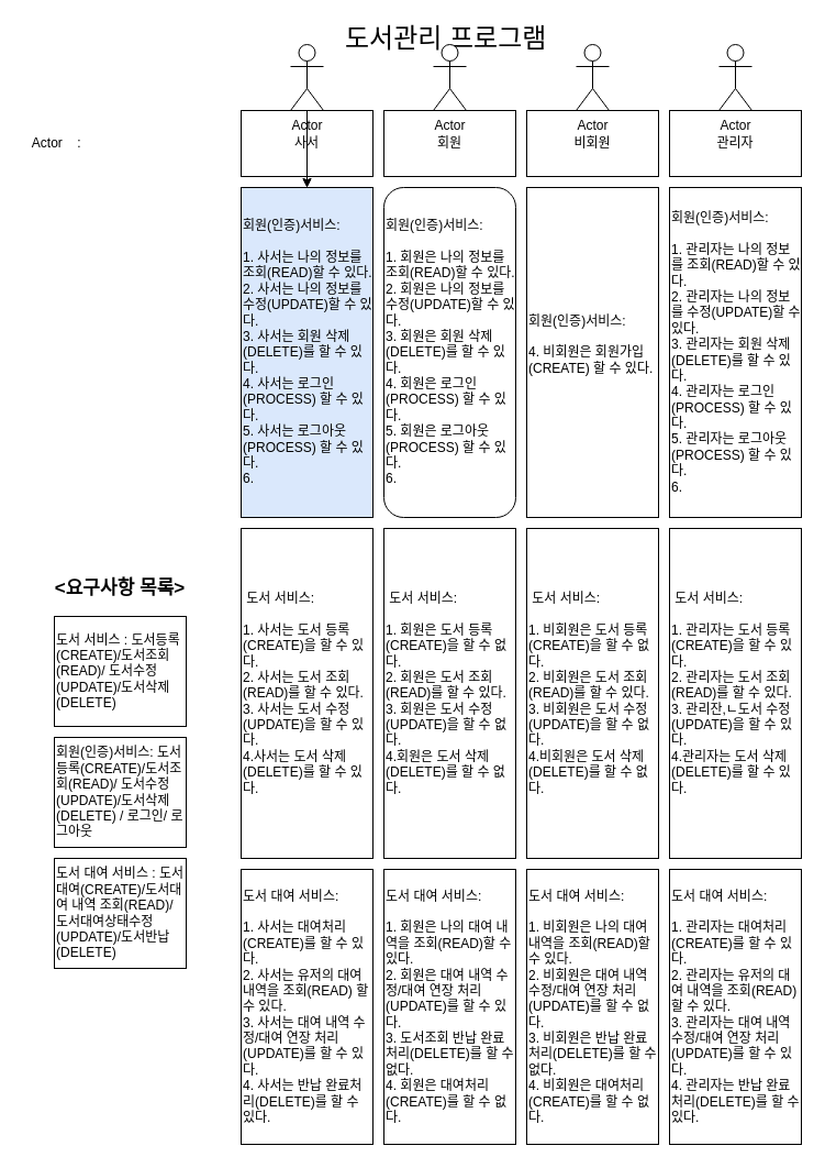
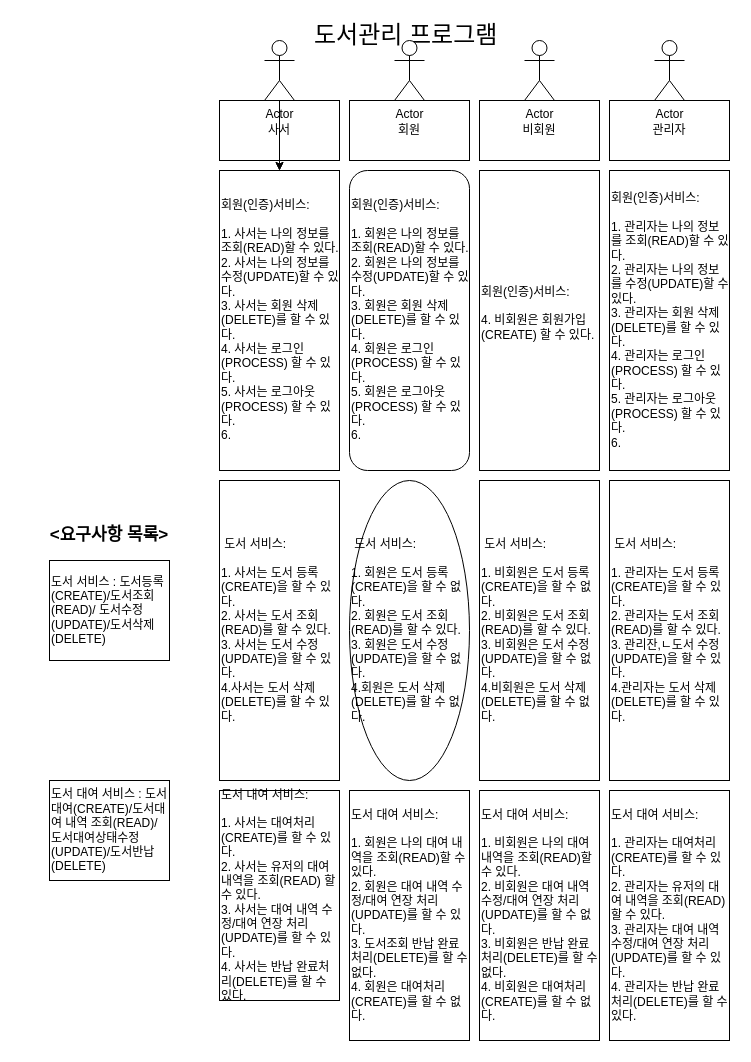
  <mxCell id="0" />
  <mxCell id="1" parent="0" />
  <mxCell id="2" value="도서관리 프로그램&amp;nbsp;" style="text;html=1;align=center;verticalAlign=middle;whiteSpace=wrap;rounded=0;fontSize=24;" vertex="1" parent="1"><mxGeometry x="279" y="20" width="260" height="30" as="geometry" /></mxCell>
  <mxCell id="3" value="사서" style="rounded=0;whiteSpace=wrap;html=1;" vertex="1" parent="1"><mxGeometry x="219" y="100" width="120" height="60" as="geometry" /></mxCell>
  <mxCell id="4" value="회원" style="rounded=0;whiteSpace=wrap;html=1;" vertex="1" parent="1"><mxGeometry x="349" y="100" width="120" height="60" as="geometry" /></mxCell>
  <mxCell id="5" value="비회원" style="whiteSpace=wrap;html=1;" vertex="1" parent="1"><mxGeometry x="479" y="100" width="120" height="60" as="geometry" /></mxCell>
  <mxCell id="6" style="edgeStyle=orthogonalEdgeStyle;rounded=0;orthogonalLoop=1;jettySize=auto;html=1;exitX=0.75;exitY=0;exitDx=0;exitDy=0;" edge="1" parent="1" source="7"><mxGeometry relative="1" as="geometry"><mxPoint x="669" y="110" as="targetPoint" /></mxGeometry></mxCell>
  <mxCell id="7" value="관리자" style="whiteSpace=wrap;html=1;" vertex="1" parent="1"><mxGeometry x="609" y="100" width="120" height="60" as="geometry" /></mxCell>
- <mxCell id="8" value="Actor&amp;nbsp; &amp;nbsp; :&amp;nbsp; &amp;nbsp; &amp;nbsp;" style="text;html=1;align=center;verticalAlign=middle;whiteSpace=wrap;rounded=0;" vertex="1" parent="1"><mxGeometry x="20" y="115" width="79" height="30" as="geometry" /></mxCell>
- <mxCell id="9" value="&amp;nbsp;도서 서비스:&lt;div&gt;&lt;br&gt;&lt;div&gt;1. 회원은 도서 등록(CREATE)을 할 수 없다.&lt;/div&gt;&lt;div&gt;2. 회원은 도서 조회(READ)를 할 수 있다.&lt;/div&gt;&lt;div&gt;3. 회원은 도서 수정(UPDATE)을 할 수 없다.&lt;/div&gt;&lt;div&gt;4.회원은 도서 삭제(DELETE)를 할 수 없다.&lt;/div&gt;&lt;/div&gt;" style="whiteSpace=wrap;html=1;align=left;" vertex="1" parent="1"><mxGeometry x="349" y="480" width="120" height="300" as="geometry" /></mxCell>
- <mxCell id="10" value="회원(인증)서비스: 도서등록(CREATE)/도서조회(READ)/ 도서수정(UPDATE)/도서삭제(DELETE) / 로그인/ 로그아웃" style="whiteSpace=wrap;html=1;align=left;" vertex="1" parent="1"><mxGeometry x="49" y="670" width="120" height="100" as="geometry" /></mxCell>
+ <mxCell id="9" value="&amp;nbsp;도서 서비스:&lt;div&gt;&lt;br&gt;&lt;div&gt;1. 회원은 도서 등록(CREATE)을 할 수 없다.&lt;/div&gt;&lt;div&gt;2. 회원은 도서 조회(READ)를 할 수 있다.&lt;/div&gt;&lt;div&gt;3. 회원은 도서 수정(UPDATE)을 할 수 없다.&lt;/div&gt;&lt;div&gt;4.회원은 도서 삭제(DELETE)를 할 수 없다.&lt;/div&gt;&lt;/div&gt;" style="ellipse;whiteSpace=wrap;html=1;align=left;" vertex="1" parent="1"><mxGeometry x="349" y="480" width="120" height="300" as="geometry" /></mxCell>
  <mxCell id="11" value="도서 서비스 : 도서등록(CREATE)/도서조회(READ)/ 도서수정(UPDATE)/도서삭제(DELETE)" style="whiteSpace=wrap;html=1;align=left;" vertex="1" parent="1"><mxGeometry x="49" y="560" width="120" height="100" as="geometry" /></mxCell>
  <mxCell id="12" value="회원(인증)서비스:&amp;nbsp;&lt;div&gt;&lt;br&gt;&lt;div&gt;&lt;span style=&quot;background-color: transparent; color: light-dark(rgb(0, 0, 0), rgb(255, 255, 255));&quot;&gt;1. 회원은 나의 정보를 조회(READ)할 수 있다.&lt;/span&gt;&lt;/div&gt;&lt;div&gt;&lt;span style=&quot;background-color: transparent; color: light-dark(rgb(0, 0, 0), rgb(255, 255, 255));&quot;&gt;2. 회원은 나의 정보를 수정(UPDATE)할 수 있다.&lt;/span&gt;&lt;/div&gt;&lt;div&gt;&lt;span style=&quot;background-color: transparent; color: light-dark(rgb(0, 0, 0), rgb(255, 255, 255));&quot;&gt;3. 회원은 회원 삭제(DELETE)를 할 수 있다.&lt;/span&gt;&lt;/div&gt;&lt;div&gt;&lt;span style=&quot;background-color: transparent; color: light-dark(rgb(0, 0, 0), rgb(255, 255, 255));&quot;&gt;4. 회원은 로그인(PROCESS) 할 수 있다.&lt;/span&gt;&lt;/div&gt;&lt;div&gt;&lt;span style=&quot;background-color: transparent; color: light-dark(rgb(0, 0, 0), rgb(255, 255, 255));&quot;&gt;5. 회원은 로그아웃&lt;/span&gt;&lt;span style=&quot;background-color: transparent; color: light-dark(rgb(0, 0, 0), rgb(255, 255, 255));&quot;&gt;(PROCESS)&lt;/span&gt;&lt;span style=&quot;background-color: transparent; color: light-dark(rgb(0, 0, 0), rgb(255, 255, 255));&quot;&gt;&amp;nbsp;할 수 있다.&lt;/span&gt;&lt;/div&gt;&lt;div&gt;&lt;span style=&quot;background-color: transparent; color: light-dark(rgb(0, 0, 0), rgb(255, 255, 255));&quot;&gt;6.&amp;nbsp;&lt;/span&gt;&lt;/div&gt;&lt;/div&gt;" style="whiteSpace=wrap;html=1;align=left;rounded=1;" vertex="1" parent="1"><mxGeometry x="349" y="170" width="120" height="300" as="geometry" /></mxCell>
  <mxCell id="13" value="회원(인증)서비스:&amp;nbsp;&lt;div&gt;&lt;br&gt;&lt;div&gt;&lt;span style=&quot;background-color: transparent; color: light-dark(rgb(0, 0, 0), rgb(255, 255, 255));&quot;&gt;4. 비회원은 회원가입(CREATE) 할 수 있다.&lt;/span&gt;&lt;/div&gt;&lt;div&gt;&lt;br&gt;&lt;/div&gt;&lt;/div&gt;" style="whiteSpace=wrap;html=1;align=left;" vertex="1" parent="1"><mxGeometry x="479" y="170" width="120" height="300" as="geometry" /></mxCell>
- <mxCell id="14" value="회원(인증)서비스:&amp;nbsp;&lt;div&gt;&lt;br&gt;&lt;div&gt;&lt;span style=&quot;background-color: transparent; color: light-dark(rgb(0, 0, 0), rgb(255, 255, 255));&quot;&gt;1. 사서는 나의 정보를 조회(READ)할 수 있다.&lt;/span&gt;&lt;/div&gt;&lt;div&gt;&lt;span style=&quot;background-color: transparent; color: light-dark(rgb(0, 0, 0), rgb(255, 255, 255));&quot;&gt;2. 사서는 나의 정보를 수정(UPDATE)할 수 있다.&lt;/span&gt;&lt;/div&gt;&lt;div&gt;&lt;span style=&quot;background-color: transparent; color: light-dark(rgb(0, 0, 0), rgb(255, 255, 255));&quot;&gt;3. 사서는 회원 삭제(DELETE)를 할 수 있다.&lt;/span&gt;&lt;/div&gt;&lt;div&gt;&lt;span style=&quot;background-color: transparent; color: light-dark(rgb(0, 0, 0), rgb(255, 255, 255));&quot;&gt;4. 사서는 로그인(PROCESS) 할 수 있다.&lt;/span&gt;&lt;/div&gt;&lt;div&gt;&lt;span style=&quot;background-color: transparent; color: light-dark(rgb(0, 0, 0), rgb(255, 255, 255));&quot;&gt;5. 사서는 로그아웃&lt;/span&gt;&lt;span style=&quot;background-color: transparent; color: light-dark(rgb(0, 0, 0), rgb(255, 255, 255));&quot;&gt;(PROCESS)&lt;/span&gt;&lt;span style=&quot;background-color: transparent; color: light-dark(rgb(0, 0, 0), rgb(255, 255, 255));&quot;&gt;&amp;nbsp;할 수 있다.&lt;/span&gt;&lt;/div&gt;&lt;div&gt;&lt;span style=&quot;background-color: transparent; color: light-dark(rgb(0, 0, 0), rgb(255, 255, 255));&quot;&gt;6.&amp;nbsp;&lt;/span&gt;&lt;/div&gt;&lt;/div&gt;" style="whiteSpace=wrap;html=1;align=left;fillColor=#dae8fc;" vertex="1" parent="1"><mxGeometry x="219" y="170" width="120" height="300" as="geometry" /></mxCell>
+ <mxCell id="14" value="회원(인증)서비스:&amp;nbsp;&lt;div&gt;&lt;br&gt;&lt;div&gt;&lt;span style=&quot;background-color: transparent; color: light-dark(rgb(0, 0, 0), rgb(255, 255, 255));&quot;&gt;1. 사서는 나의 정보를 조회(READ)할 수 있다.&lt;/span&gt;&lt;/div&gt;&lt;div&gt;&lt;span style=&quot;background-color: transparent; color: light-dark(rgb(0, 0, 0), rgb(255, 255, 255));&quot;&gt;2. 사서는 나의 정보를 수정(UPDATE)할 수 있다.&lt;/span&gt;&lt;/div&gt;&lt;div&gt;&lt;span style=&quot;background-color: transparent; color: light-dark(rgb(0, 0, 0), rgb(255, 255, 255));&quot;&gt;3. 사서는 회원 삭제(DELETE)를 할 수 있다.&lt;/span&gt;&lt;/div&gt;&lt;div&gt;&lt;span style=&quot;background-color: transparent; color: light-dark(rgb(0, 0, 0), rgb(255, 255, 255));&quot;&gt;4. 사서는 로그인(PROCESS) 할 수 있다.&lt;/span&gt;&lt;/div&gt;&lt;div&gt;&lt;span style=&quot;background-color: transparent; color: light-dark(rgb(0, 0, 0), rgb(255, 255, 255));&quot;&gt;5. 사서는 로그아웃&lt;/span&gt;&lt;span style=&quot;background-color: transparent; color: light-dark(rgb(0, 0, 0), rgb(255, 255, 255));&quot;&gt;(PROCESS)&lt;/span&gt;&lt;span style=&quot;background-color: transparent; color: light-dark(rgb(0, 0, 0), rgb(255, 255, 255));&quot;&gt;&amp;nbsp;할 수 있다.&lt;/span&gt;&lt;/div&gt;&lt;div&gt;&lt;span style=&quot;background-color: transparent; color: light-dark(rgb(0, 0, 0), rgb(255, 255, 255));&quot;&gt;6.&amp;nbsp;&lt;/span&gt;&lt;/div&gt;&lt;/div&gt;" style="whiteSpace=wrap;html=1;align=left;" vertex="1" parent="1"><mxGeometry x="219" y="170" width="120" height="300" as="geometry" /></mxCell>
  <mxCell id="15" value="회원(인증)서비스:&amp;nbsp;&lt;div&gt;&lt;br&gt;&lt;div&gt;&lt;span style=&quot;background-color: transparent; color: light-dark(rgb(0, 0, 0), rgb(255, 255, 255));&quot;&gt;1. 관리자는 나의 정보를 조회(READ)할 수 있다.&lt;/span&gt;&lt;/div&gt;&lt;div&gt;&lt;span style=&quot;background-color: transparent; color: light-dark(rgb(0, 0, 0), rgb(255, 255, 255));&quot;&gt;2. 관리자는 나의 정보를 수정(UPDATE)할 수 있다.&lt;/span&gt;&lt;/div&gt;&lt;div&gt;&lt;span style=&quot;background-color: transparent; color: light-dark(rgb(0, 0, 0), rgb(255, 255, 255));&quot;&gt;3. 관리자는 회원 삭제(DELETE)를 할 수 있다.&lt;/span&gt;&lt;/div&gt;&lt;div&gt;&lt;span style=&quot;background-color: transparent; color: light-dark(rgb(0, 0, 0), rgb(255, 255, 255));&quot;&gt;4. 관리자는 로그인(PROCESS) 할 수 있다.&lt;/span&gt;&lt;/div&gt;&lt;div&gt;&lt;span style=&quot;background-color: transparent; color: light-dark(rgb(0, 0, 0), rgb(255, 255, 255));&quot;&gt;5. 관리자는 로그아웃&lt;/span&gt;&lt;span style=&quot;background-color: transparent; color: light-dark(rgb(0, 0, 0), rgb(255, 255, 255));&quot;&gt;(PROCESS)&lt;/span&gt;&lt;span style=&quot;background-color: transparent; color: light-dark(rgb(0, 0, 0), rgb(255, 255, 255));&quot;&gt;&amp;nbsp;할 수 있다.&lt;/span&gt;&lt;/div&gt;&lt;div&gt;&lt;span style=&quot;background-color: transparent; color: light-dark(rgb(0, 0, 0), rgb(255, 255, 255));&quot;&gt;6.&amp;nbsp;&lt;/span&gt;&lt;/div&gt;&lt;/div&gt;" style="whiteSpace=wrap;html=1;align=left;" vertex="1" parent="1"><mxGeometry x="609" y="170" width="120" height="300" as="geometry" /></mxCell>
- <mxCell id="16" value="도서 대여 서비스:&lt;div&gt;&lt;br&gt;&lt;div&gt;1. 사서는 대여처리(CREATE)를 할 수 있다.&lt;/div&gt;&lt;div&gt;2. 사서는 유저의 대여 내역을 조회(READ) 할 수 있다.&lt;/div&gt;&lt;div&gt;3. 사서는 대여 내역 수정/대여 연장 처리(UPDATE)를 할 수 있다.&lt;/div&gt;&lt;div&gt;4. 사서는 반납 완료처리(DELETE)를 할 수 있다.&lt;/div&gt;&lt;/div&gt;" style="whiteSpace=wrap;html=1;align=left;" vertex="1" parent="1"><mxGeometry x="219" y="790" width="120" height="250" as="geometry" /></mxCell>
+ <mxCell id="16" value="도서 대여 서비스:&lt;div&gt;&lt;br&gt;&lt;div&gt;1. 사서는 대여처리(CREATE)를 할 수 있다.&lt;/div&gt;&lt;div&gt;2. 사서는 유저의 대여 내역을 조회(READ) 할 수 있다.&lt;/div&gt;&lt;div&gt;3. 사서는 대여 내역 수정/대여 연장 처리(UPDATE)를 할 수 있다.&lt;/div&gt;&lt;div&gt;4. 사서는 반납 완료처리(DELETE)를 할 수 있다.&lt;/div&gt;&lt;/div&gt;" style="whiteSpace=wrap;html=1;align=left;" vertex="1" parent="1"><mxGeometry x="219" y="790" width="120" height="210" as="geometry" /></mxCell>
  <mxCell id="17" value="&amp;nbsp;도서 서비스:&lt;div&gt;&lt;br&gt;&lt;div&gt;1. 사서는 도서 등록(CREATE)을 할 수 있다.&lt;/div&gt;&lt;div&gt;2. 사서는 도서 조회(READ)를 할 수 있다.&lt;/div&gt;&lt;div&gt;3. 사서는 도서 수정(UPDATE)을 할 수 있다.&lt;/div&gt;&lt;div&gt;4.사서는 도서 삭제(DELETE)를 할 수 있다.&lt;/div&gt;&lt;/div&gt;" style="whiteSpace=wrap;html=1;align=left;" vertex="1" parent="1"><mxGeometry x="219" y="480" width="120" height="300" as="geometry" /></mxCell>
  <mxCell id="18" value="&amp;nbsp;도서 서비스:&lt;div&gt;&lt;br&gt;&lt;div&gt;1. 비회원은 도서 등록(CREATE)을 할 수 없다.&lt;/div&gt;&lt;div&gt;2. 비회원은 도서 조회(READ)를 할 수 있다.&lt;/div&gt;&lt;div&gt;3. 비회원은 도서 수정(UPDATE)을 할 수 없다.&lt;/div&gt;&lt;div&gt;4.비회원은 도서 삭제(DELETE)를 할 수 없다.&lt;/div&gt;&lt;/div&gt;" style="whiteSpace=wrap;html=1;align=left;" vertex="1" parent="1"><mxGeometry x="479" y="480" width="120" height="300" as="geometry" /></mxCell>
  <mxCell id="19" value="&amp;nbsp;도서 서비스:&lt;div&gt;&lt;br&gt;&lt;div&gt;1. 관리자는 도서 등록(CREATE)을 할 수 있다.&lt;/div&gt;&lt;div&gt;2. 관리자는 도서 조회(READ)를 할 수 있다.&lt;/div&gt;&lt;div&gt;3. 관리잔,ㄴ도서 수정(UPDATE)을 할 수 있다.&lt;/div&gt;&lt;div&gt;4.관리자는 도서 삭제(DELETE)를 할 수 있다.&lt;/div&gt;&lt;/div&gt;" style="whiteSpace=wrap;html=1;align=left;" vertex="1" parent="1"><mxGeometry x="609" y="480" width="120" height="300" as="geometry" /></mxCell>
  <mxCell id="20" value="" style="edgeStyle=orthogonalEdgeStyle;rounded=0;orthogonalLoop=1;jettySize=auto;html=1;" edge="1" parent="1" source="22" target="14"><mxGeometry relative="1" as="geometry" /></mxCell>
  <mxCell id="21" value="" style="edgeStyle=orthogonalEdgeStyle;rounded=0;orthogonalLoop=1;jettySize=auto;html=1;" edge="1" parent="1" source="22" target="14"><mxGeometry relative="1" as="geometry" /></mxCell>
  <mxCell id="22" value="Actor" style="shape=umlActor;verticalLabelPosition=bottom;verticalAlign=top;html=1;outlineConnect=0;" vertex="1" parent="1"><mxGeometry x="264" y="40" width="30" height="60" as="geometry" /></mxCell>
  <mxCell id="23" value="Actor" style="shape=umlActor;verticalLabelPosition=bottom;verticalAlign=top;html=1;outlineConnect=0;" vertex="1" parent="1"><mxGeometry x="394" y="40" width="30" height="60" as="geometry" /></mxCell>
  <mxCell id="24" value="도서 대여 서비스:&lt;div&gt;&lt;br&gt;&lt;div&gt;&lt;span style=&quot;background-color: transparent; color: light-dark(rgb(0, 0, 0), rgb(255, 255, 255));&quot;&gt;1. 회원은 나의 대여 내역을 조회(READ)할 수 있다.&lt;/span&gt;&lt;/div&gt;&lt;div&gt;&lt;span style=&quot;background-color: transparent; color: light-dark(rgb(0, 0, 0), rgb(255, 255, 255));&quot;&gt;2. 회원은 대여 내역 수정/대여 연장 처리(UPDATE)를 할 수 있다.&lt;br&gt;&lt;/span&gt;&lt;/div&gt;&lt;div&gt;&lt;span style=&quot;background-color: transparent; color: light-dark(rgb(0, 0, 0), rgb(255, 255, 255));&quot;&gt;3. 도서조회 반납 완료처리(DELETE)를 할 수 없다.&lt;/span&gt;&lt;/div&gt;&lt;div&gt;4. 회원은 대여처리(CREATE)를 할 수 없다.&lt;/div&gt;&lt;/div&gt;" style="whiteSpace=wrap;html=1;align=left;" vertex="1" parent="1"><mxGeometry x="349" y="790" width="120" height="250" as="geometry" /></mxCell>
  <mxCell id="25" value="Actor" style="shape=umlActor;verticalLabelPosition=bottom;verticalAlign=top;html=1;outlineConnect=0;" vertex="1" parent="1"><mxGeometry x="524" y="40" width="30" height="60" as="geometry" /></mxCell>
  <mxCell id="26" value="Actor" style="shape=umlActor;verticalLabelPosition=bottom;verticalAlign=top;html=1;outlineConnect=0;" vertex="1" parent="1"><mxGeometry x="654" y="40" width="30" height="60" as="geometry" /></mxCell>
  <mxCell id="27" value="도서 대여 서비스 : 도서대여(CREATE)/도서대여 내역 조회(READ)/ 도서대여상태수정(UPDATE)/도서반납(DELETE)" style="whiteSpace=wrap;html=1;align=left;" vertex="1" parent="1"><mxGeometry x="49" y="780" width="120" height="100" as="geometry" /></mxCell>
  <mxCell id="28" value="도서 대여 서비스:&lt;div&gt;&lt;br&gt;&lt;div&gt;&lt;span style=&quot;background-color: transparent; color: light-dark(rgb(0, 0, 0), rgb(255, 255, 255));&quot;&gt;1. 비회원은 나의 대여 내역을 조회(READ)할 수 있다.&lt;/span&gt;&lt;/div&gt;&lt;div&gt;&lt;span style=&quot;background-color: transparent; color: light-dark(rgb(0, 0, 0), rgb(255, 255, 255));&quot;&gt;2. 비회원은 대여 내역 수정/대여 연장 처리(UPDATE)를 할 수 없다.&lt;br&gt;&lt;/span&gt;&lt;/div&gt;&lt;div&gt;&lt;span style=&quot;background-color: transparent; color: light-dark(rgb(0, 0, 0), rgb(255, 255, 255));&quot;&gt;3. 비회원은 반납 완료처리(DELETE)를 할 수 없다.&lt;/span&gt;&lt;/div&gt;&lt;div&gt;&lt;span style=&quot;background-color: transparent; color: light-dark(rgb(0, 0, 0), rgb(255, 255, 255));&quot;&gt;4. 비회원은 대여처리(CREATE)를 할 수 없다.&lt;/span&gt;&lt;/div&gt;&lt;/div&gt;" style="whiteSpace=wrap;html=1;align=left;" vertex="1" parent="1"><mxGeometry x="479" y="790" width="120" height="250" as="geometry" /></mxCell>
  <mxCell id="29" value="도서 대여 서비스:&lt;div&gt;&lt;br&gt;&lt;div&gt;1. 관리자는 대여처리(CREATE)를 할 수 있다.&lt;/div&gt;&lt;div&gt;2. 관리자는 유저의 대여 내역을 조회(READ) 할 수 있다.&lt;/div&gt;&lt;div&gt;3. 관리자는 대여 내역 수정/대여 연장 처리(UPDATE)를 할 수 있다.&lt;/div&gt;&lt;div&gt;4. 관리자는 반납 완료처리(DELETE)를 할 수 있다.&lt;/div&gt;&lt;/div&gt;" style="whiteSpace=wrap;html=1;align=left;" vertex="1" parent="1"><mxGeometry x="609" y="790" width="120" height="250" as="geometry" /></mxCell>
  <mxCell id="30" value="&lt;b&gt;&lt;font style=&quot;font-size: 17px;&quot;&gt;&amp;lt;요구사항 목록&amp;gt;&lt;/font&gt;&lt;/b&gt;" style="text;html=1;align=center;verticalAlign=middle;whiteSpace=wrap;rounded=0;" vertex="1" parent="1"><mxGeometry x="29" y="520" width="160" height="30" as="geometry" /></mxCell>
